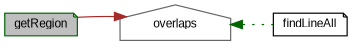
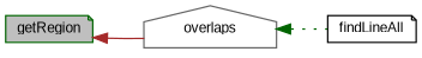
  digraph {
    fontname="Liberation Sans"
    rankdir=LR
    node [fontname="Liberation Sans" fontsize=10 shape=note]
    edge [dir=back fontname="Liberation Sans" fontsize=10 labelfontname=Helvetica labelfontsize=10]
    n1 [color=darkgreen fillcolor=grey75 fontcolor=black height=0.2 label=getRegion style=filled width=0.4]
    n2 [color=gray40 height=0.2 label=overlaps shape=house width=0.4]
    n3 [color=black height=0.2 label=findLineAll width=0.4]
-   n2 -> n1 [color=brown style=solid]
+   n1 -> n2 [color=brown style=solid]
    n2 -> n3 [color=darkgreen style=dotted]
  }
